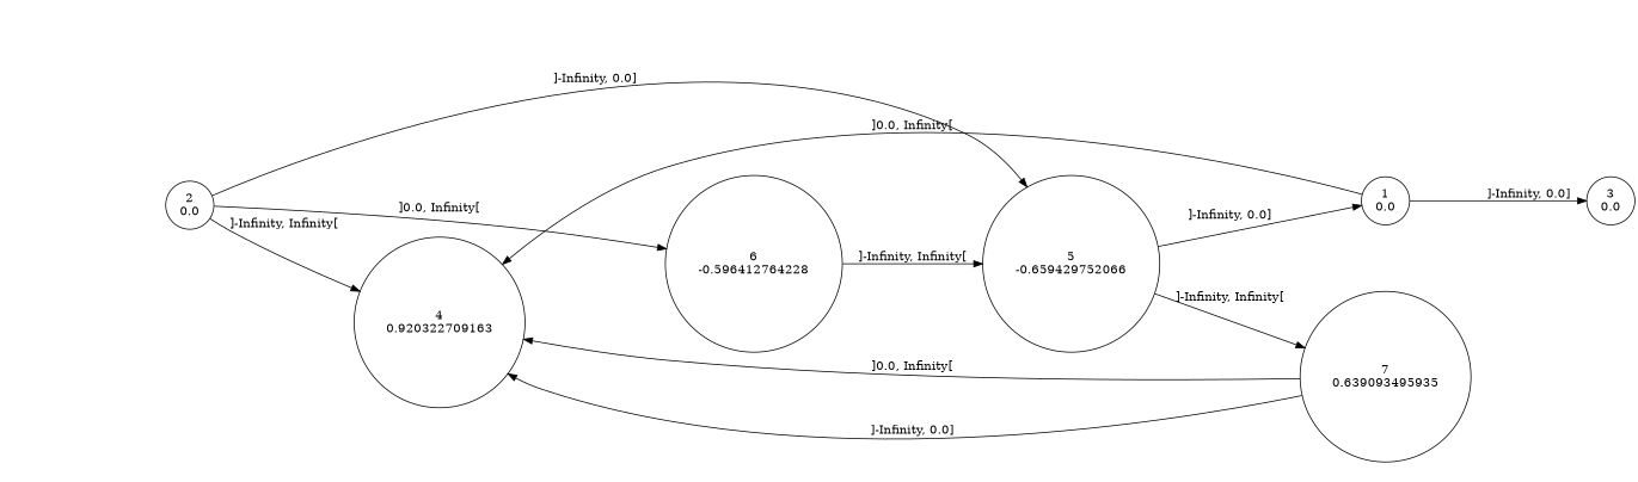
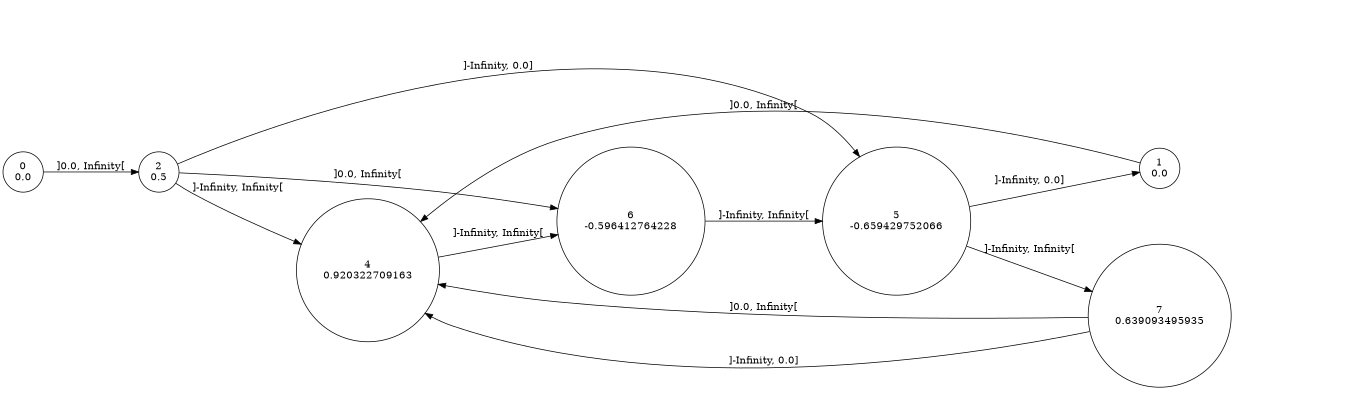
  digraph {
    rankdir=LR
    node [shape=circle]
-   n2 [label="2\n0.0"]
+   n1 [label="0\n0.0"]
+   n2 [label="2\n0.5"]
    n3 [label="1\n0.0"]
-   n4 [label="3\n0.0"]
    n5 [label="4\n0.920322709163"]
    n6 [label="5\n-0.659429752066"]
    n7 [label="6\n-0.596412764228"]
    n8 [label="7\n0.639093495935"]
+   n1 -> n2 [label="]0.0, Infinity["]
    n2 -> n5 [label="]-Infinity, Infinity["]
    n2 -> n6 [label="]-Infinity, 0.0]"]
    n2 -> n7 [label="]0.0, Infinity["]
-   n3 -> n4 [label="]-Infinity, 0.0]"]
    n3 -> n5 [label="]0.0, Infinity["]
+   n5 -> n7 [label="]-Infinity, Infinity["]
    n6 -> n3 [label="]-Infinity, 0.0]"]
    n6 -> n8 [label="]-Infinity, Infinity["]
    n7 -> n6 [label="]-Infinity, Infinity["]
    n8 -> n5 [label="]-Infinity, 0.0]"]
    n8 -> n5 [label="]0.0, Infinity["]
  }
